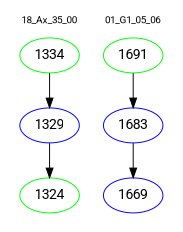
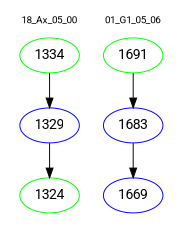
  digraph {
    fontname=Roboto
    node [color=green fontname=Roboto]
    edge [color=black fontname=Roboto]
    n1 [label=1334]
    n2 [color=blue label=1329]
    n3 [label=1324]
    n4 [label=1691]
    n5 [color=blue label=1683]
    n6 [color=blue label=1669]
    subgraph cluster_1 {
      color=white
      fontsize=10
-     label="18_Ax_35_00"
+     label="18_Ax_05_00"
      n1
      n2
      n3
    }
    subgraph cluster_2 {
      color=white
      fontsize=10
      label="01_G1_05_06"
      n4
      n5
      n6
    }
    n1 -> n2
    n2 -> n3
    n4 -> n5
    n5 -> n6
  }
